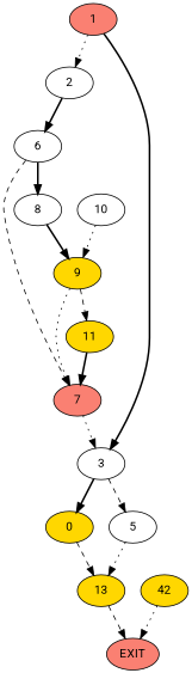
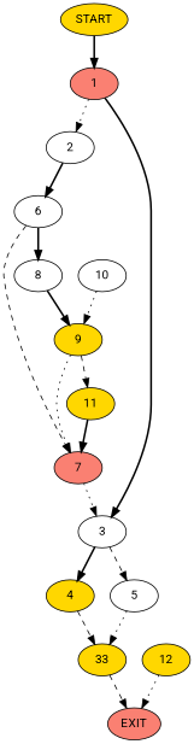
  digraph {
    fontname=Roboto
    node [fillcolor=gold fontname=Roboto style=filled]
    edge [fontname=Roboto style=bold]
+   n1 [label=START]
    1 [fillcolor=salmon]
    2 [fillcolor=white]
    3 [fillcolor=white]
    n5 [fillcolor=salmon label=EXIT]
-   12 [label=42]
+   12
    6 [fillcolor=white]
-   4 [label=0]
+   4
    5 [fillcolor=white]
    7 [fillcolor=salmon]
    8 [fillcolor=white]
-   13
+   13 [label=33]
    9
    11
    10 [fillcolor=white]
+   n1 -> 1
    1 -> 2 [style=dotted]
    1 -> 3
    2 -> 6
    3 -> 4
    3 -> 5 [style=dashed]
    12 -> n5 [style=dotted]
    6 -> 7 [style=dashed]
    6 -> 8
    4 -> 13 [style=dashed]
    5 -> 13 [style=dotted]
    7 -> 3 [style=dotted]
    8 -> 9
    13 -> n5 [style=dashed]
    9 -> 7 [style=dotted]
    9 -> 11 [style=dashed]
    11 -> 7
    10 -> 9 [style=dotted]
  }
